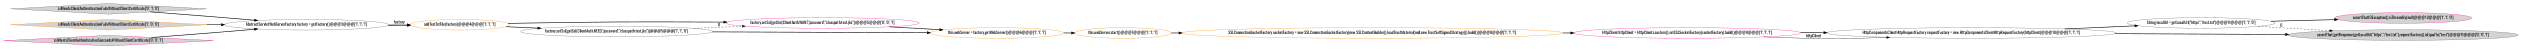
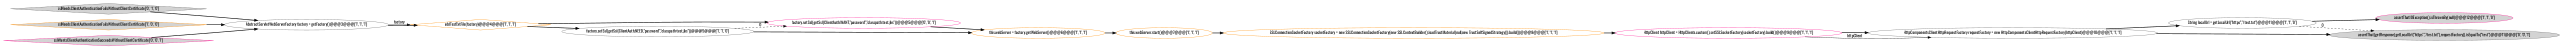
  digraph {
    rankdir=LR
    fontname=Oswald
    node [fillcolor=white shape=ellipse style=filled color=gray40 fontname=Oswald]
    edge [style=bold fontname=Oswald]
    n1 [label="factory.setSsl(getSsl(ClientAuth.WANT,\"password\",\"classpath:test.jks\"))@@@5@@@['0', '0', '1']" color=deeppink]
    n2 [label="this.webServer = factory.getWebServer()@@@6@@@['1', '1', '1']" color=darkorange]
    n3 [label="this.webServer.start()@@@7@@@['1', '1', '1']" color=darkorange]
    n4 [label="AbstractServletWebServerFactory factory = getFactory()@@@3@@@['1', '1', '1']"]
-   n5 [label="addTestTxtFile(factory)@@@4@@@['1', '1', '1']" color=darkorange]
+   n5 [label="addTestTxtFile(factory)@@@4@@@['1', '1', '1']" shape=diamond color=darkorange]
    n6 [label="factory.setSsl(getSsl(ClientAuth.NEED,\"password\",\"classpath:test.jks\"))@@@5@@@['1', '1', '0']"]
    n7 [label="HttpClient httpClient = HttpClients.custom().setSSLSocketFactory(socketFactory).build()@@@9@@@['1', '1', '1']" color=deeppink]
    n8 [label="HttpComponentsClientHttpRequestFactory requestFactory = new HttpComponentsClientHttpRequestFactory(httpClient)@@@10@@@['1', '1', '1']"]
    n9 [label="String localUrl = getLocalUrl(\"https\",\"/test.txt\")@@@11@@@['1', '1', '0']"]
    n10 [fillcolor=lightgray label="assertThatIOException().isThrownBy(null)@@@12@@@['1', '1', '0']" color=deeppink]
    n11 [fillcolor=lightgray label="assertThat(getResponse(getLocalUrl(\"https\",\"/test.txt\"),requestFactory)).isEqualTo(\"test\")@@@11@@@['0', '0', '1']"]
    n12 [fillcolor=lightgray label="sslNeedsClientAuthenticationFailsWithoutClientCertificate['0', '1', '0']" shape=diamond]
    n13 [label="SSLConnectionSocketFactory socketFactory = new SSLConnectionSocketFactory(new SSLContextBuilder().loadTrustMaterial(null,new TrustSelfSignedStrategy()).build())@@@8@@@['1', '1', '1']" color=darkorange]
    n14 [fillcolor=lightgray label="sslNeedsClientAuthenticationFailsWithoutClientCertificate['1', '0', '0']" shape=diamond color=darkorange]
    n15 [fillcolor=lightgray label="sslWantsClientAuthenticationSucceedsWithoutClientCertificate['0', '0', '1']" shape=diamond color=deeppink]
    n1 -> n2
    n2 -> n3
    n3 -> n13
    n4 -> n5 [label=factory style=solid]
    n4 -> n5
    n5 -> n1
    n5 -> n6
    n6 -> n1 [label=0 style=dashed]
    n6 -> n2
    n7 -> n8
    n7 -> n8 [label=httpClient style=solid]
    n8 -> n9
    n8 -> n11
    n9 -> n10
    n9 -> n11 [label=0 style=dashed]
    n12 -> n4
    n13 -> n7
    n14 -> n4
    n15 -> n4
  }
